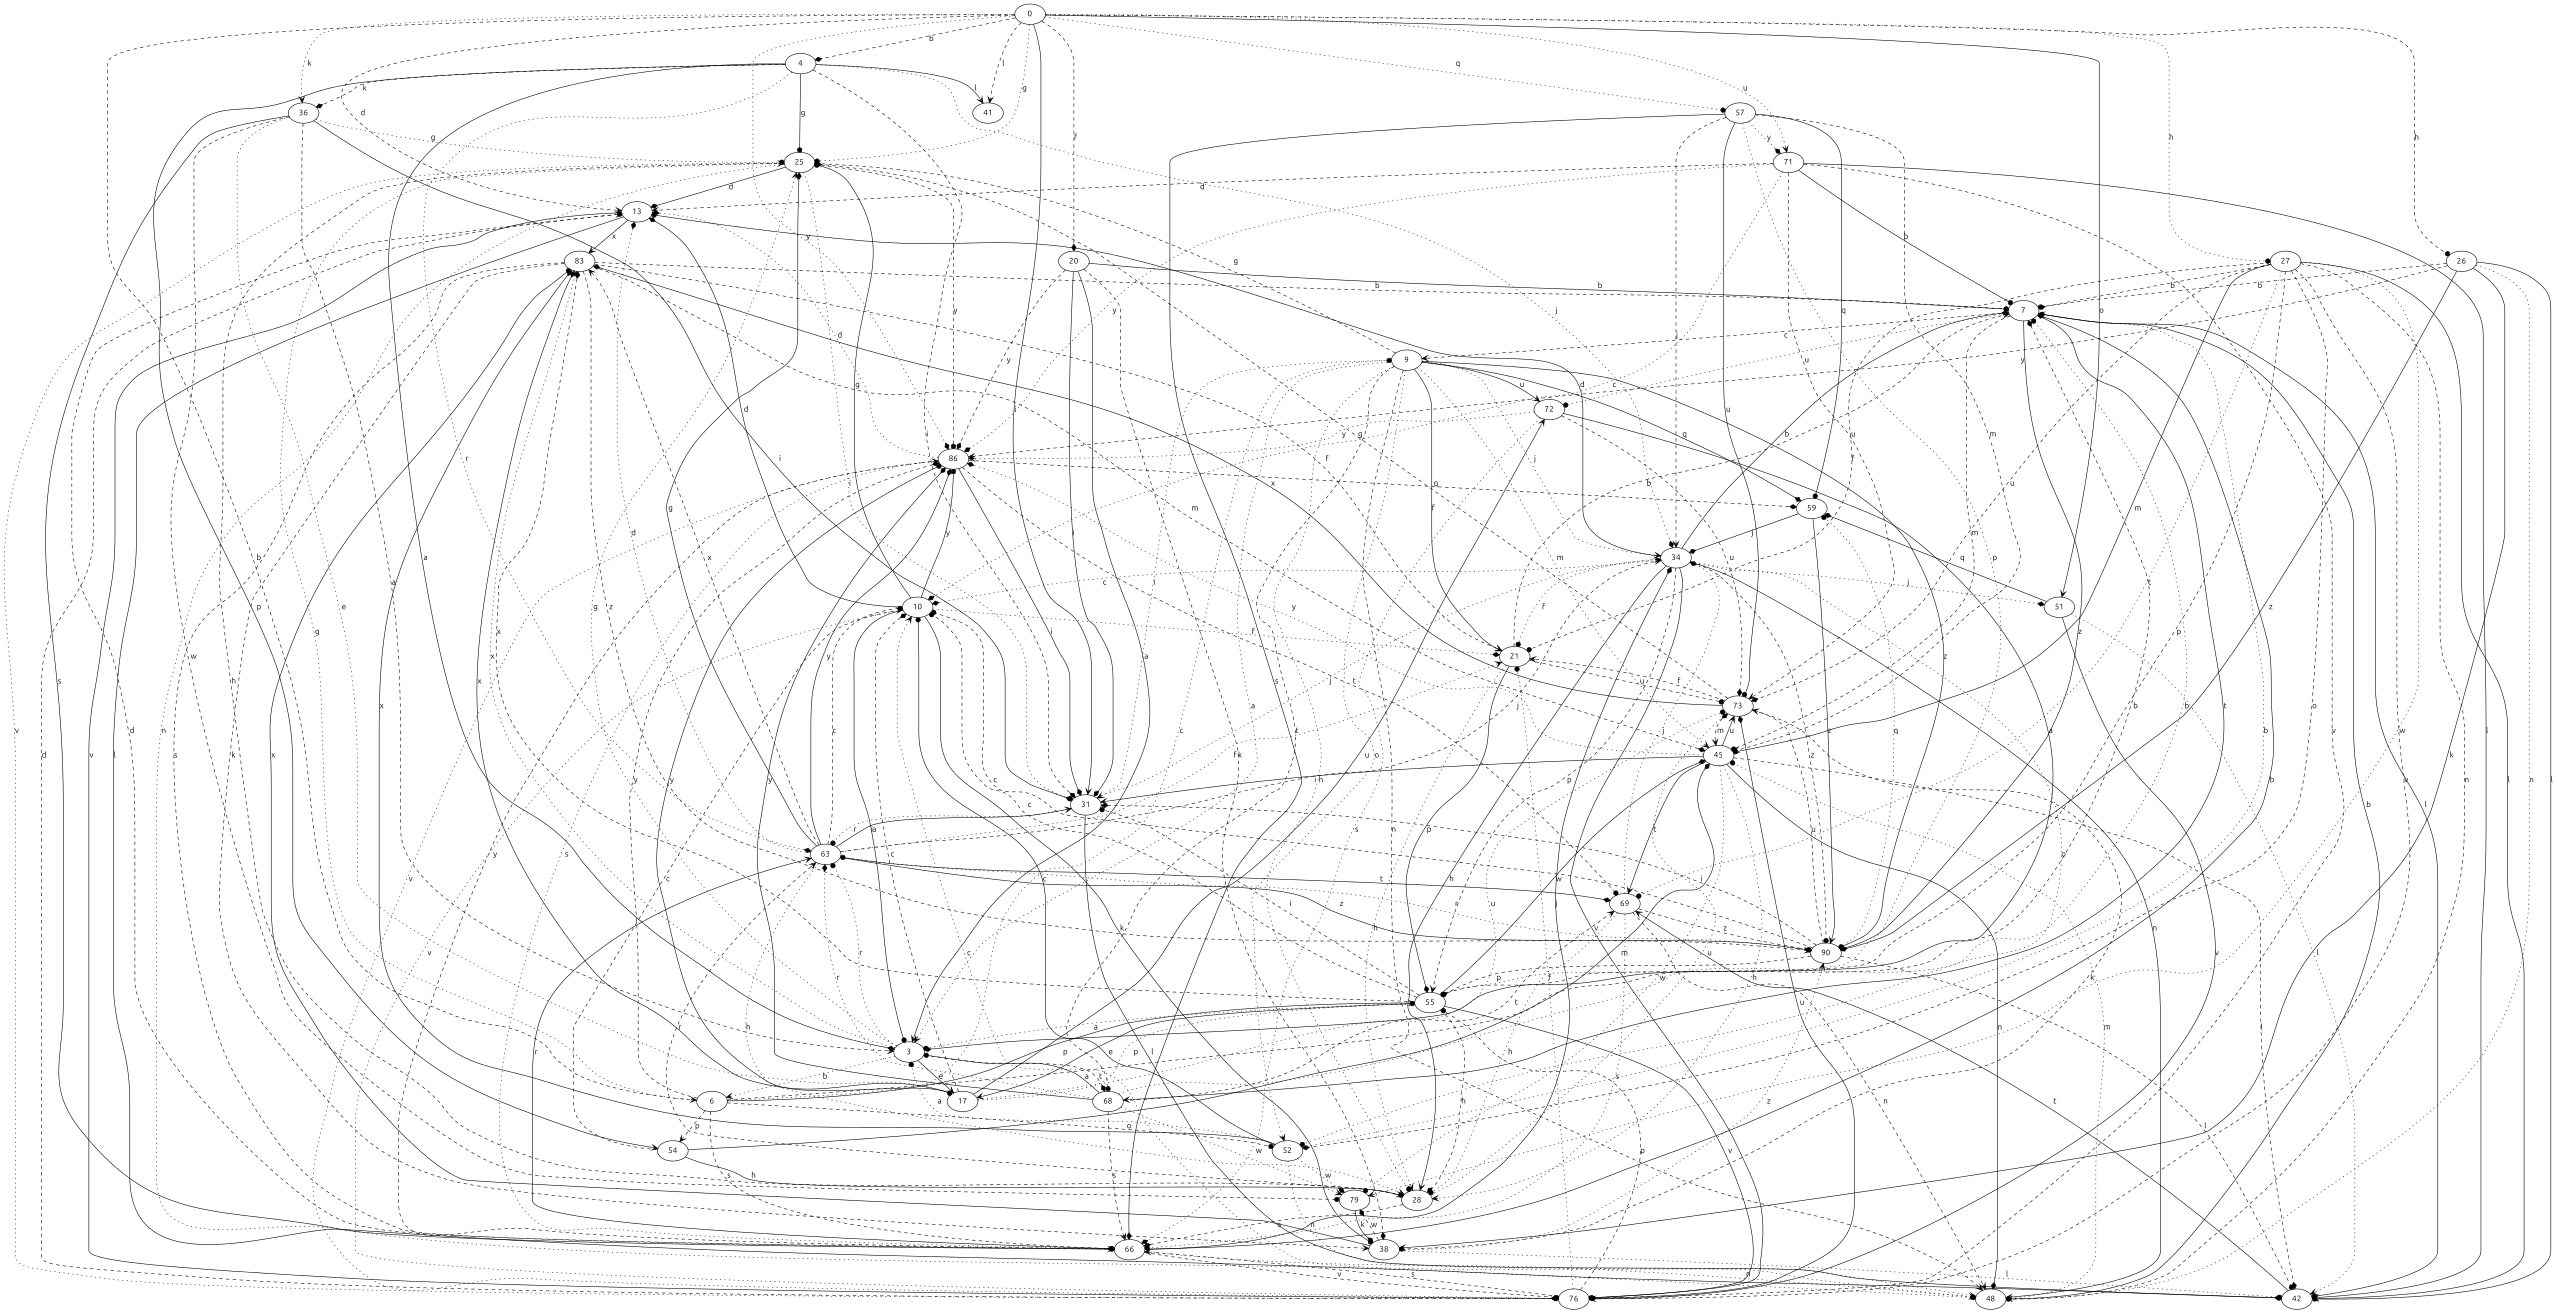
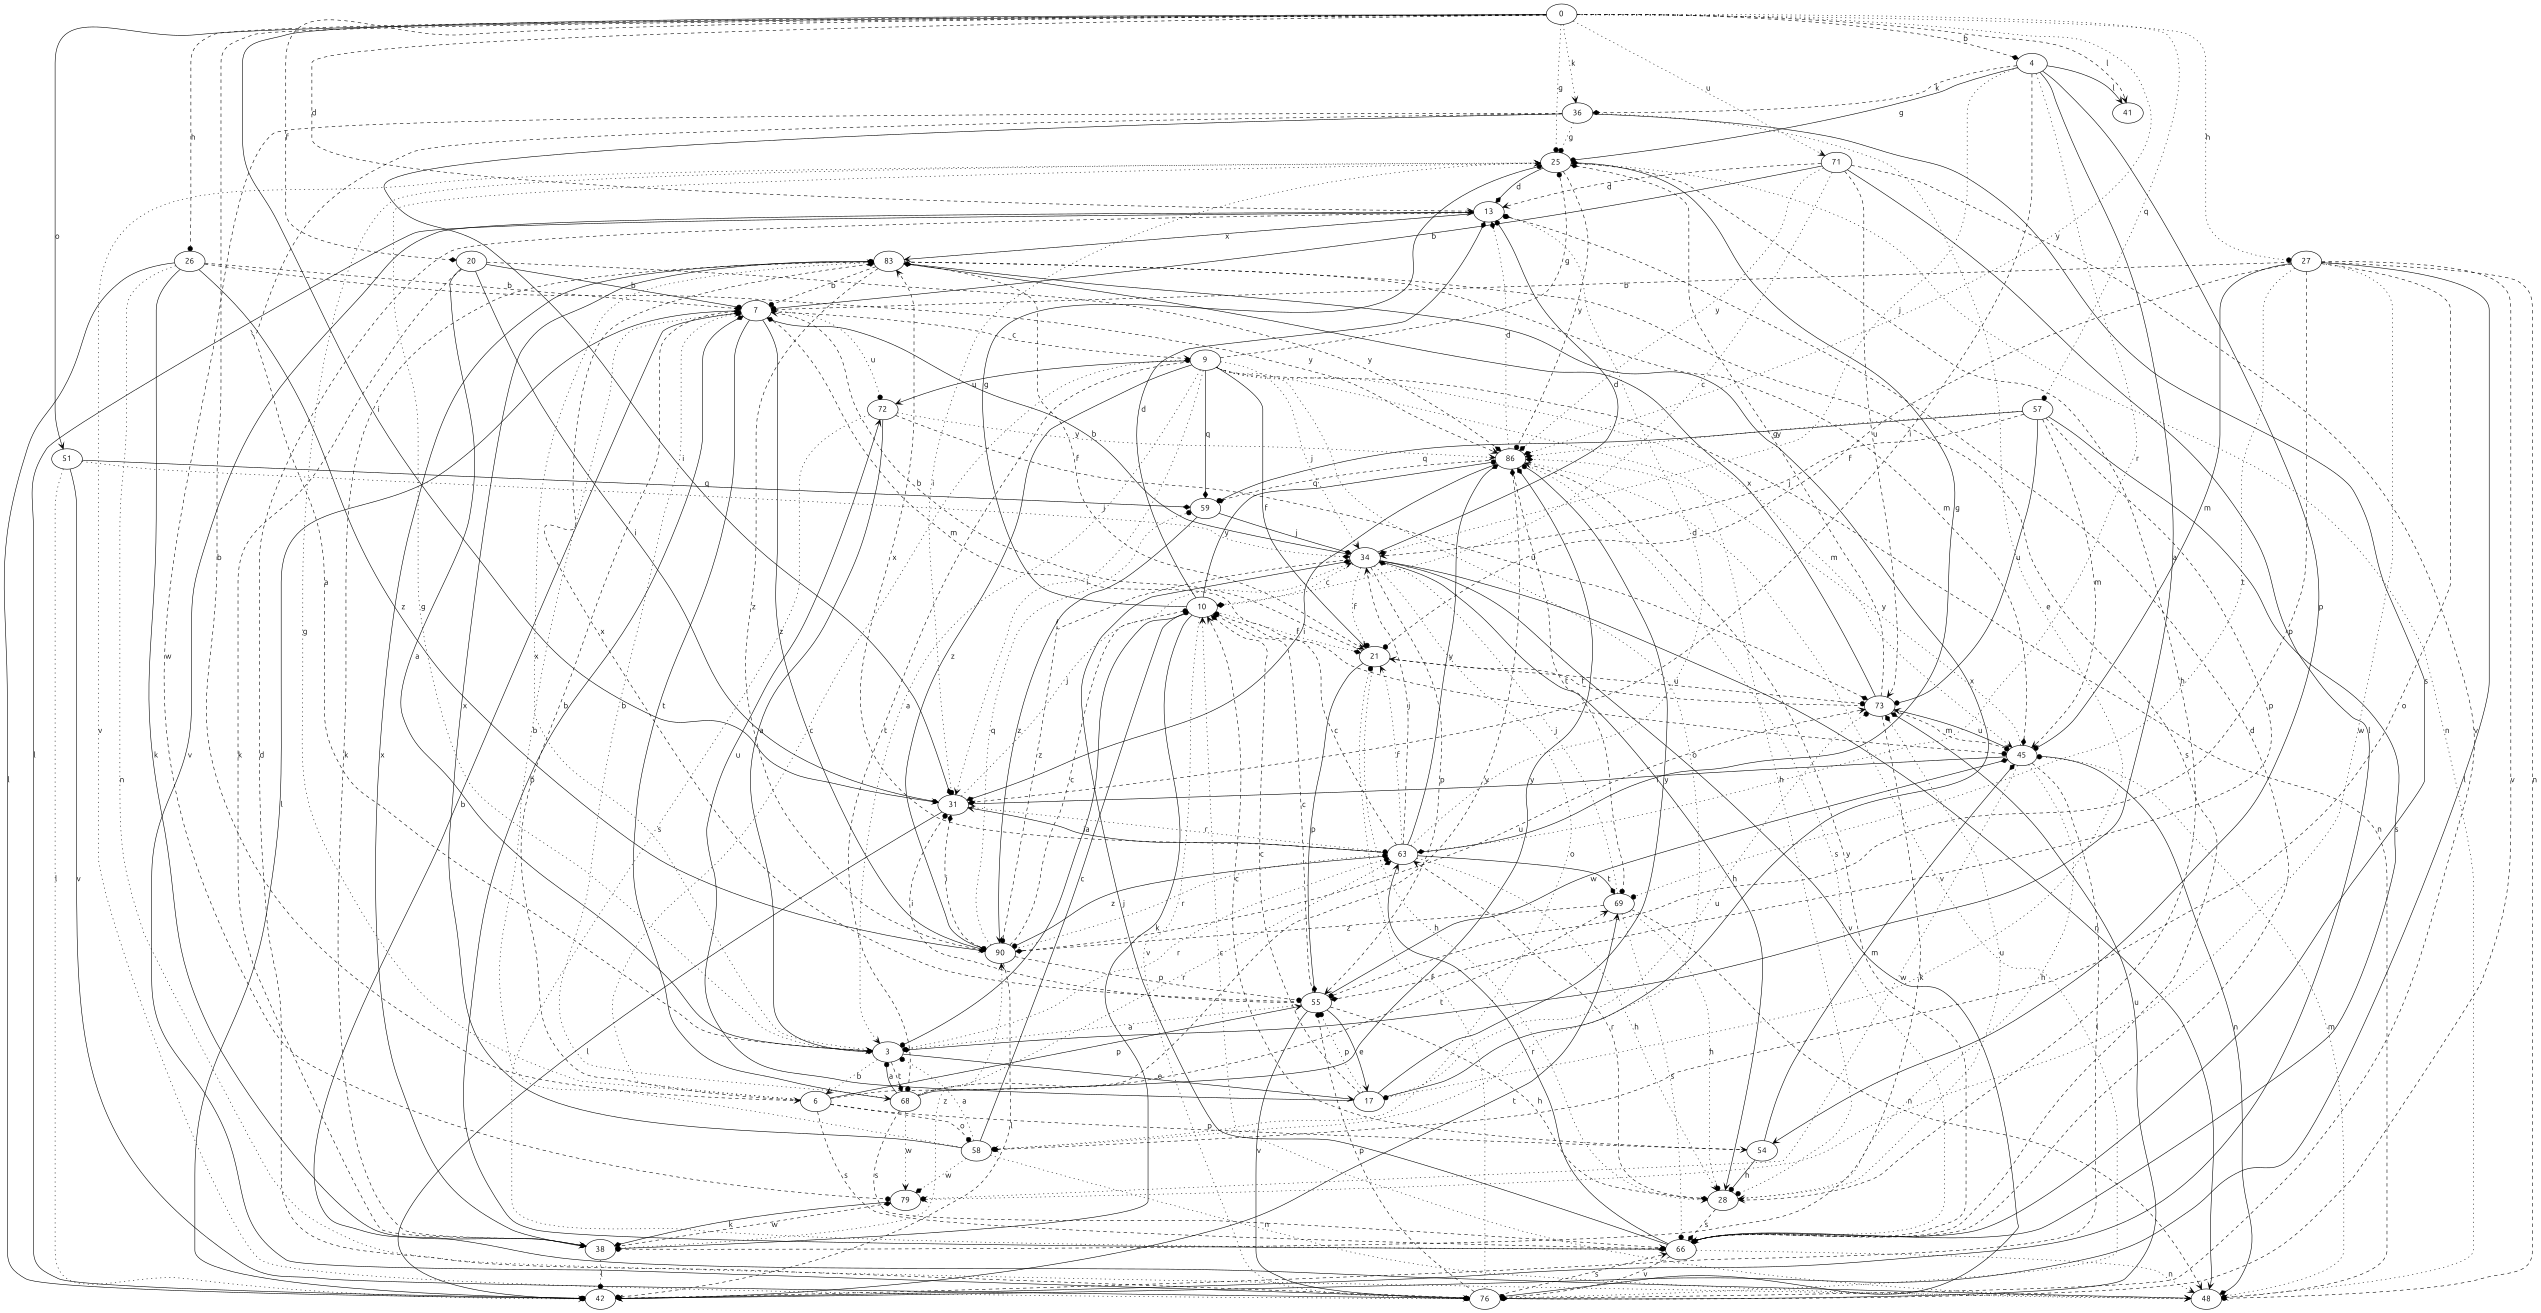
  strict digraph {
    fontname=Ubuntu
    node [fontname=Ubuntu]
    edge [arrowhead=vee fontname=Ubuntu style=dashed]
    0
    4
    6
    13
    20
    25
    26
    27
    31
    36
    41
    51
    57
    71
    86
    3
    63
    34
    54
    7
    9
-   52
+   52 [label=58]
    55
    66
    83
    42
    76
    38
    28
    48
    90
    45
    21
    73
    69
    79
    17
    59
    10
    68
    72
    0 -> 4 [arrowhead=diamond label=b]
    0 -> 6 [label=b]
    0 -> 13 [label=d]
    0 -> 20 [arrowhead=diamond label=f]
    0 -> 25 [arrowhead=dot label=g style=dotted]
    0 -> 26 [arrowhead=dot label=h]
    0 -> 27 [arrowhead=dot label=h style=dotted]
    0 -> 31 [label=i style=solid]
    0 -> 36 [label=k style=dotted]
    0 -> 41 [label=l]
    0 -> 51 [label=o style=solid]
    0 -> 57 [arrowhead=dot label=q style=dotted]
    0 -> 71 [label=u style=dotted]
    0 -> 86 [arrowhead=diamond label=y style=dotted]
    4 -> 25 [arrowhead=dot label=g style=solid]
    4 -> 31 [arrowhead=diamond label=i]
    4 -> 36 [arrowhead=diamond label=k]
    4 -> 41 [label=l style=solid]
    4 -> 3 [arrowhead=diamond label=a style=solid]
    4 -> 63 [arrowhead=diamond label=r style=dotted]
    4 -> 34 [arrowhead=diamond label=j style=dotted]
    4 -> 54 [label=p style=solid]
    6 -> 25 [label=g style=dotted]
    6 -> 86 [arrowhead=diamond label=y]
    6 -> 54 [label=p]
    6 -> 7 [arrowhead=diamond label=b]
    6 -> 9 [arrowhead=dot label=c style=dotted]
    6 -> 52 [arrowhead=dot label=o]
    6 -> 55 [label=p style=solid]
    6 -> 66 [arrowhead=dot label=s]
    13 -> 83 [label=x style=solid]
    13 -> 42 [arrowhead=diamond label=l style=solid]
    13 -> 76 [arrowhead=diamond label=v style=solid]
    20 -> 31 [arrowhead=diamond label=i style=solid]
    20 -> 86 [arrowhead=diamond label=y]
    20 -> 3 [label=a style=solid]
    20 -> 7 [arrowhead=dot label=b style=solid]
    20 -> 38 [arrowhead=diamond label=k]
    25 -> 13 [arrowhead=diamond label=d style=solid]
    25 -> 31 [arrowhead=dot label=i style=dotted]
    25 -> 86 [arrowhead=dot label=y]
    25 -> 76 [arrowhead=dot label=v style=dotted]
    25 -> 28 [label=h]
    25 -> 48 [arrowhead=dot label=n style=dotted]
    26 -> 86 [label=y]
    26 -> 7 [arrowhead=diamond label=b]
    26 -> 42 [arrowhead=dot label=l style=solid]
    26 -> 38 [label=k style=solid]
    26 -> 48 [label=n style=dotted]
    26 -> 90 [arrowhead=diamond label=z style=solid]
    27 -> 7 [arrowhead=dot label=b]
    27 -> 52 [arrowhead=diamond label=o]
    27 -> 55 [arrowhead=dot label=p]
    27 -> 42 [label=l style=solid]
    27 -> 76 [arrowhead=diamond label=v]
    27 -> 48 [arrowhead=dot label=n]
    27 -> 45 [arrowhead=dot label=m style=solid]
    27 -> 21 [arrowhead=dot label=f]
-   27 -> 73 [arrowhead=diamond label=u]
    27 -> 69 [arrowhead=dot label=t style=dotted]
    27 -> 79 [label=w style=dotted]
    31 -> 63 [arrowhead=dot label=r style=dotted]
    31 -> 34 [label=j style=dotted]
    31 -> 42 [arrowhead=dot label=l style=solid]
    36 -> 25 [arrowhead=dot label=g style=dotted]
    36 -> 31 [arrowhead=diamond label=i style=solid]
    36 -> 3 [label=a]
    36 -> 66 [label=s style=solid]
    36 -> 79 [arrowhead=dot label=w]
    36 -> 17 [arrowhead=dot label=e style=dotted]
-   34 -> 51 [arrowhead=diamond label=j style=dotted]
+   51 -> 34 [arrowhead=diamond label=j style=dotted]
    51 -> 42 [label=l style=dotted]
    51 -> 76 [label=v style=solid]
    51 -> 59 [arrowhead=diamond label=q style=solid]
-   57 -> 71 [arrowhead=diamond label=y style=dotted]
+   57 -> 86 [arrowhead=diamond label=y style=dotted]
    57 -> 34 [label=j]
-   57 -> 55 [arrowhead=diamond label=p style=dotted]
+   57 -> 55 [arrowhead=diamond label=p]
    57 -> 66 [arrowhead=diamond label=s style=solid]
    57 -> 45 [label=m]
    57 -> 73 [arrowhead=dot label=u style=solid]
    57 -> 59 [arrowhead=dot label=q style=solid]
    71 -> 13 [label=d]
    71 -> 86 [arrowhead=diamond label=y style=dotted]
    71 -> 7 [arrowhead=dot label=b style=solid]
    71 -> 42 [label=l style=solid]
    71 -> 76 [arrowhead=dot label=v]
    71 -> 73 [label=u]
    71 -> 10 [arrowhead=diamond label=c style=dotted]
    86 -> 13 [arrowhead=diamond label=d style=dotted]
    86 -> 31 [arrowhead=diamond label=i style=solid]
    86 -> 66 [arrowhead=diamond label=s style=dotted]
    86 -> 76 [arrowhead=diamond label=v style=dotted]
    86 -> 69 [arrowhead=dot label=t]
    86 -> 59 [arrowhead=diamond label=q]
    3 -> 6 [label=b style=dotted]
    3 -> 25 [label=g style=dotted]
    3 -> 63 [arrowhead=dot label=r style=dotted]
    3 -> 83 [label=x style=dotted]
    3 -> 17 [label=e style=solid]
    3 -> 68 [arrowhead=diamond label=t]
    63 -> 13 [arrowhead=diamond label=d style=dotted]
    63 -> 25 [arrowhead=diamond label=g style=solid]
    63 -> 31 [label=i style=solid]
    63 -> 86 [arrowhead=diamond label=y style=solid]
    63 -> 34 [label=j]
    63 -> 83 [label=x]
    63 -> 28 [label=h style=dotted]
    63 -> 90 [arrowhead=dot label=z style=solid]
    63 -> 21 [label=f style=dotted]
    63 -> 69 [arrowhead=diamond label=t style=solid]
    63 -> 10 [arrowhead=dot label=c]
    34 -> 13 [arrowhead=dot label=d style=solid]
    34 -> 7 [arrowhead=diamond label=b style=solid]
    34 -> 52 [arrowhead=dot label=o style=dotted]
    34 -> 55 [label=p]
    34 -> 76 [arrowhead=dot label=v style=solid]
    34 -> 28 [label=h style=solid]
    34 -> 48 [label=n style=solid]
    34 -> 90 [arrowhead=dot label=z]
    34 -> 21 [arrowhead=dot label=f style=dotted]
    34 -> 10 [arrowhead=diamond label=c style=dotted]
    54 -> 28 [arrowhead=dot label=h style=solid]
    54 -> 45 [arrowhead=diamond label=m style=solid]
    54 -> 10 [label=c]
    7 -> 9 [label=c]
    7 -> 42 [arrowhead=dot label=l style=solid]
    7 -> 90 [arrowhead=dot label=z style=solid]
    7 -> 45 [arrowhead=dot label=m]
    7 -> 68 [label=t style=solid]
    7 -> 72 [arrowhead=dot label=u style=dotted]
    9 -> 25 [arrowhead=dot label=g]
    9 -> 31 [label=i style=dotted]
    9 -> 3 [label=a style=dotted]
    9 -> 34 [label=j style=dotted]
    9 -> 52 [label=o style=dotted]
    9 -> 28 [arrowhead=dot label=h style=dotted]
    9 -> 48 [label=n]
    9 -> 90 [arrowhead=dot label=z style=solid]
    9 -> 45 [label=m style=dotted]
    9 -> 21 [label=f style=solid]
    9 -> 59 [arrowhead=diamond label=q style=solid]
    9 -> 68 [arrowhead=dot label=t]
    9 -> 72 [label=u style=solid]
    52 -> 3 [arrowhead=dot label=a style=dotted]
    52 -> 7 [arrowhead=diamond label=b style=dotted]
    52 -> 83 [arrowhead=diamond label=x style=solid]
    52 -> 48 [label=n style=dotted]
    52 -> 79 [arrowhead=diamond label=w style=dotted]
    52 -> 10 [arrowhead=dot label=c style=solid]
    55 -> 31 [arrowhead=dot label=i]
    55 -> 3 [arrowhead=dot label=a style=dotted]
    55 -> 83 [arrowhead=diamond label=x]
    55 -> 76 [arrowhead=diamond label=v style=solid]
    55 -> 28 [arrowhead=diamond label=h]
    55 -> 45 [arrowhead=diamond label=w style=solid]
    55 -> 17 [label=e style=solid]
    55 -> 10 [arrowhead=dot label=c]
    66 -> 13 [arrowhead=dot label=d]
    66 -> 86 [label=y]
    66 -> 63 [label=r style=solid]
    66 -> 34 [arrowhead=diamond label=j style=solid]
    66 -> 7 [arrowhead=diamond label=b style=solid]
    66 -> 76 [arrowhead=dot label=v]
    66 -> 48 [label=n style=dotted]
    83 -> 7 [arrowhead=dot label=b]
    83 -> 66 [arrowhead=dot label=s]
    83 -> 38 [label=k]
    83 -> 90 [label=z]
    83 -> 45 [arrowhead=diamond label=m]
    83 -> 21 [label=f]
    42 -> 69 [label=t style=solid]
    76 -> 13 [label=d]
    76 -> 55 [arrowhead=dot label=p]
    76 -> 66 [label=s]
    76 -> 21 [arrowhead=dot label=f style=dotted]
    76 -> 73 [arrowhead=diamond label=u style=solid]
    38 -> 83 [arrowhead=dot label=x style=solid]
    38 -> 42 [arrowhead=dot label=l style=dotted]
    38 -> 90 [label=z style=dotted]
    38 -> 79 [arrowhead=diamond label=w]
    28 -> 63 [label=r]
    28 -> 66 [arrowhead=diamond label=s]
    28 -> 73 [arrowhead=diamond label=u style=dotted]
    48 -> 7 [label=b style=solid]
    48 -> 45 [arrowhead=dot label=m style=dotted]
    48 -> 10 [label=c style=dotted]
    90 -> 31 [arrowhead=diamond label=i]
    90 -> 63 [arrowhead=dot label=r style=dotted]
    90 -> 55 [arrowhead=dot label=p]
    90 -> 42 [arrowhead=dot label=l]
    90 -> 73 [label=u]
    90 -> 59 [arrowhead=dot label=q style=dotted]
    90 -> 10 [arrowhead=dot label=c]
    45 -> 31 [label=i style=solid]
    45 -> 86 [arrowhead=diamond label=y style=dotted]
    45 -> 42 [arrowhead=diamond label=l]
    45 -> 28 [label=h style=dotted]
    45 -> 48 [arrowhead=diamond label=n style=solid]
    45 -> 73 [label=u style=solid]
-   45 -> 69 [label=t style=solid]
    45 -> 79 [arrowhead=dot label=w style=dotted]
    21 -> 7 [label=b]
    21 -> 55 [arrowhead=diamond label=p style=solid]
    21 -> 28 [label=h style=dotted]
    21 -> 73 [arrowhead=dot label=u]
    73 -> 25 [arrowhead=diamond label=g]
    73 -> 83 [arrowhead=diamond label=x style=solid]
    73 -> 38 [arrowhead=dot label=k]
-   73 -> 45 [label=m]
+   73 -> 45 [arrowhead=dot label=m]
    73 -> 21 [label=f]
    69 -> 34 [arrowhead=diamond label=j style=dotted]
    69 -> 66 [arrowhead=dot label=s style=dotted]
    69 -> 28 [arrowhead=dot label=h style=dotted]
    69 -> 48 [label=n]
    69 -> 90 [arrowhead=diamond label=z]
    79 -> 38 [arrowhead=diamond label=k style=solid]
    17 -> 86 [arrowhead=dot label=y style=solid]
    17 -> 55 [arrowhead=dot label=p style=dotted]
    17 -> 83 [arrowhead=diamond label=x style=solid]
    17 -> 73 [arrowhead=dot label=u style=dotted]
    17 -> 10 [arrowhead=diamond label=c]
    17 -> 72 [label=u style=solid]
    59 -> 34 [arrowhead=diamond label=j style=solid]
    59 -> 90 [label=z style=solid]
    10 -> 13 [arrowhead=diamond label=d style=solid]
    10 -> 25 [arrowhead=dot label=g style=solid]
    10 -> 86 [arrowhead=dot label=y style=solid]
    10 -> 3 [arrowhead=dot label=a style=solid]
    10 -> 76 [arrowhead=diamond label=v style=dotted]
    10 -> 38 [arrowhead=dot label=k style=solid]
    10 -> 21 [arrowhead=diamond label=f style=dotted]
    68 -> 86 [arrowhead=diamond label=y style=solid]
    68 -> 3 [arrowhead=dot label=a style=solid]
    68 -> 63 [arrowhead=diamond label=r style=dotted]
    68 -> 7 [arrowhead=dot label=b style=dotted]
    68 -> 66 [label=s]
    68 -> 69 [label=t]
    68 -> 79 [label=w style=dotted]
    72 -> 86 [label=y style=dotted]
    72 -> 3 [arrowhead=diamond label=a style=solid]
    72 -> 66 [arrowhead=diamond label=s style=dotted]
    72 -> 73 [arrowhead=diamond label=u]
  }
